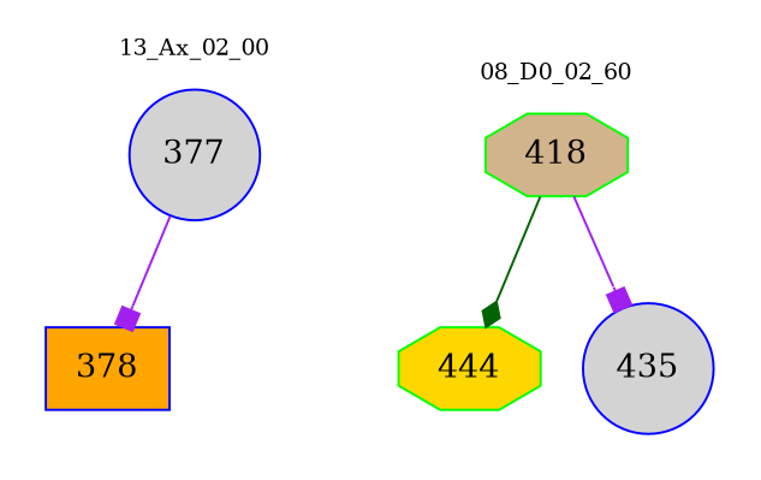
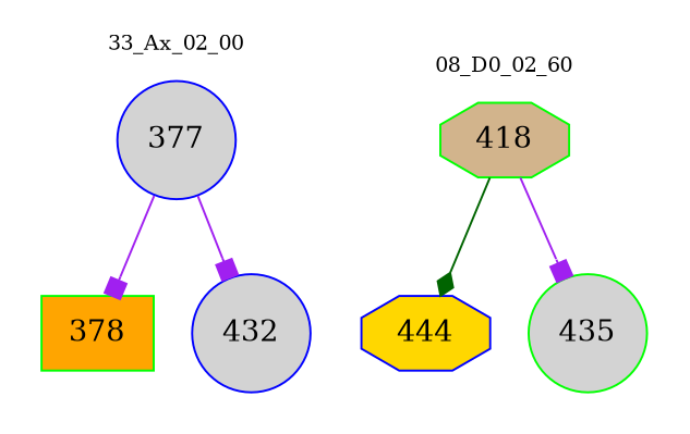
  digraph {
    node [color=blue fillcolor=lightgrey shape=circle style=filled]
    edge [arrowhead=box color=purple]
    n1 [label=377]
-   n2 [fillcolor=orange label=378 shape=box]
+   n2 [color=green fillcolor=orange label=378 shape=box]
+   n3 [label=432]
    n4 [color=green fillcolor=tan label=418 shape=octagon]
-   n5 [color=green fillcolor=gold label=444 shape=octagon]
-   n6 [label=435]
+   n5 [fillcolor=gold label=444 shape=octagon]
+   n6 [color=green label=435]
    subgraph cluster_1 {
      color=white
      fontsize=10
-     label="13_Ax_02_00"
+     label="33_Ax_02_00"
      n1
      n2
+     n3
    }
    subgraph cluster_2 {
      color=white
      fontsize=10
      label="08_D0_02_60"
      n4
      n5
      n6
    }
    n1 -> n2
+   n1 -> n3
    n4 -> n5 [arrowhead=diamond color=darkgreen]
    n4 -> n6
  }
